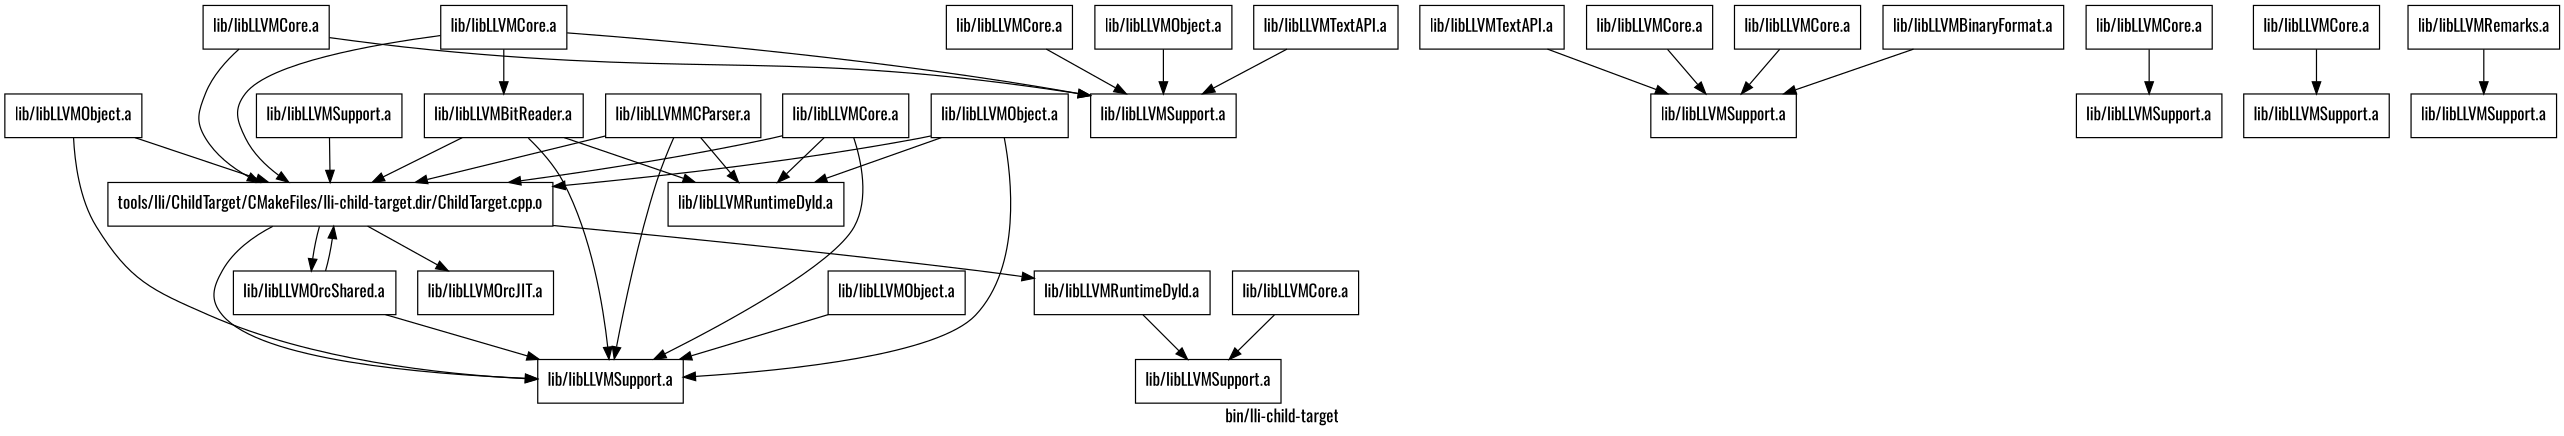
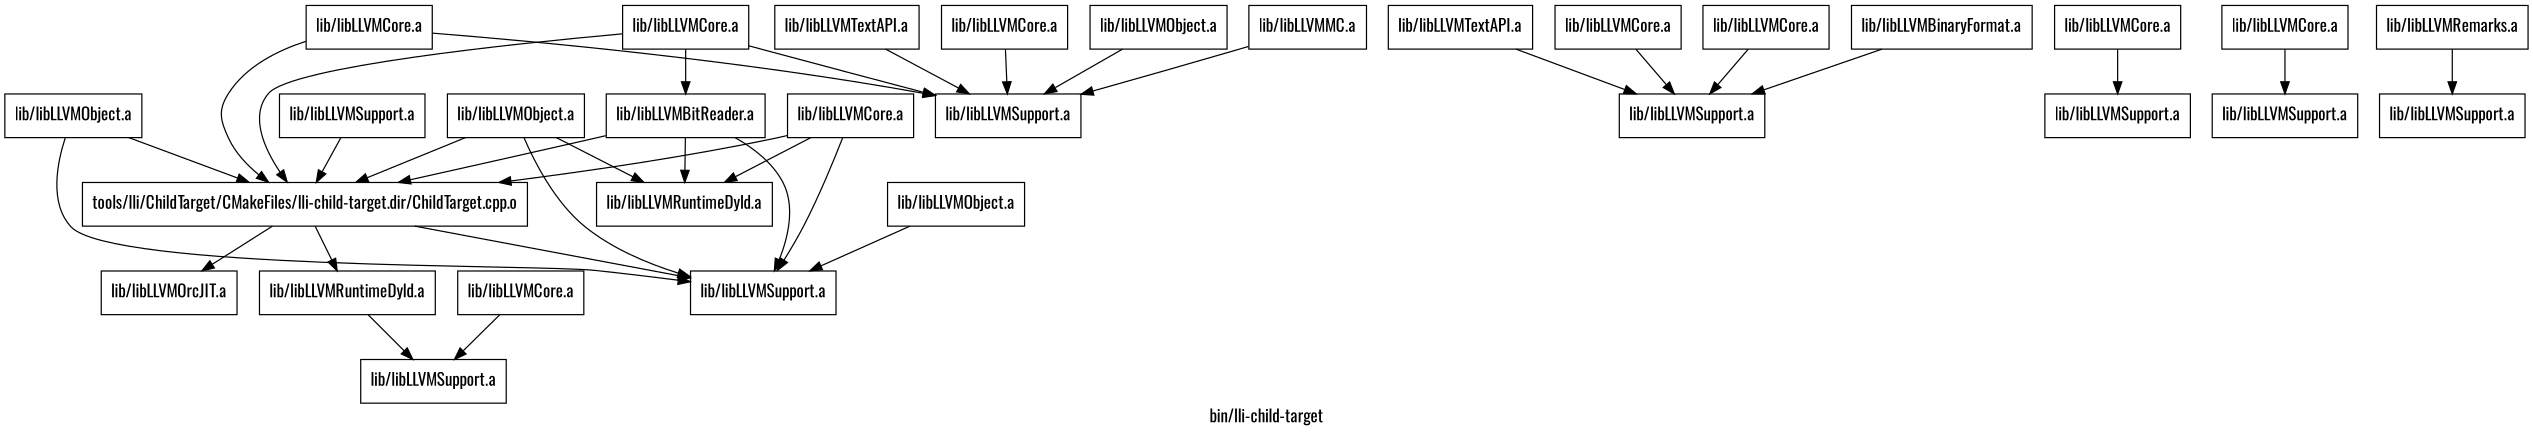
  digraph {
    fontname=Oswald
    label="bin/lli-child-target"
    node [fontname=Oswald shape=record]
    edge [fontname=Oswald]
    n1 [label="{tools/lli/ChildTarget/CMakeFiles/lli-child-target.dir/ChildTarget.cpp.o}"]
-   n2 [label="{lib/libLLVMOrcShared.a}"]
    n3 [label="{lib/libLLVMOrcJIT.a}"]
    n4 [label="{lib/libLLVMRuntimeDyld.a}"]
    n5 [label="{lib/libLLVMSupport.a}"]
    n6 [label="{lib/libLLVMSupport.a}"]
    n7 [label="{lib/libLLVMObject.a}"]
    n8 [label="{lib/libLLVMSupport.a}"]
    n9 [label="{lib/libLLVMObject.a}"]
    n10 [label="{lib/libLLVMRuntimeDyld.a}"]
    n11 [label="{lib/libLLVMObject.a}"]
    n12 [label="{lib/libLLVMObject.a}"]
    n13 [label="{lib/libLLVMSupport.a}"]
    n14 [label="{lib/libLLVMBitReader.a}"]
-   n15 [label="{lib/libLLVMMCParser.a}"]
+   n16 [label="{lib/libLLVMMC.a}"]
    n17 [label="{lib/libLLVMTextAPI.a}"]
    n18 [label="{lib/libLLVMSupport.a}"]
    n19 [label="{lib/libLLVMTextAPI.a}"]
    n20 [label="{lib/libLLVMCore.a}"]
    n21 [label="{lib/libLLVMCore.a}"]
    n22 [label="{lib/libLLVMCore.a}"]
    n23 [label="{lib/libLLVMSupport.a}"]
    n24 [label="{lib/libLLVMCore.a}"]
    n25 [label="{lib/libLLVMCore.a}"]
    n26 [label="{lib/libLLVMCore.a}"]
    n27 [label="{lib/libLLVMCore.a}"]
    n28 [label="{lib/libLLVMCore.a}"]
    n29 [label="{lib/libLLVMCore.a}"]
    n30 [label="{lib/libLLVMSupport.a}"]
    n31 [label="{lib/libLLVMBinaryFormat.a}"]
    n32 [label="{lib/libLLVMRemarks.a}"]
    n33 [label="{lib/libLLVMSupport.a}"]
-   n1 -> n2
    n1 -> n3
    n1 -> n4
    n1 -> n5
-   n2 -> n1
-   n2 -> n5
    n4 -> n6
    n7 -> n5
    n8 -> n1
    n9 -> n1
    n9 -> n5
    n9 -> n10
    n11 -> n1
    n11 -> n5
    n12 -> n13
    n14 -> n1
    n14 -> n5
    n14 -> n10
-   n15 -> n1
-   n15 -> n5
-   n15 -> n10
+   n16 -> n13
    n17 -> n18
    n19 -> n13
    n20 -> n1
    n20 -> n13
    n21 -> n6
    n22 -> n23
    n24 -> n13
    n25 -> n18
    n26 -> n1
    n26 -> n13
    n26 -> n14
    n27 -> n18
    n28 -> n1
    n28 -> n5
    n28 -> n10
    n29 -> n30
    n31 -> n18
    n32 -> n33
  }
